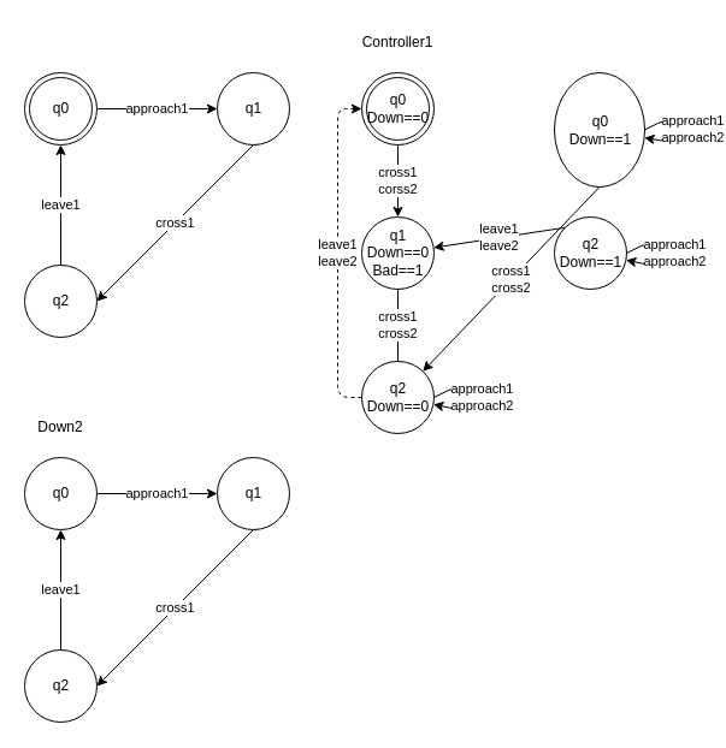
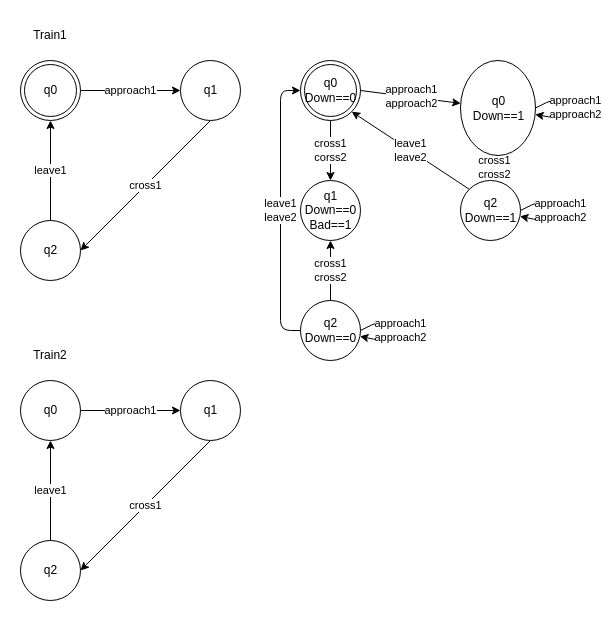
  <mxCell id="0" />
  <mxCell id="1" parent="0" />
  <mxCell id="2" value="approach1" style="edgeStyle=none;html=1;exitX=1;exitY=0.5;exitDx=0;exitDy=0;entryX=0;entryY=0.5;entryDx=0;entryDy=0;" parent="1" source="29" target="4" edge="1"><mxGeometry relative="1" as="geometry" /></mxCell>
  <mxCell id="3" value="cross1" style="edgeStyle=none;html=1;exitX=0.5;exitY=1;exitDx=0;exitDy=0;entryX=1;entryY=0.5;entryDx=0;entryDy=0;" parent="1" source="4" target="6" edge="1"><mxGeometry relative="1" as="geometry" /></mxCell>
  <mxCell id="4" value="q1" style="shape=ellipse;html=1;dashed=0;whitespace=wrap;aspect=fixed;perimeter=ellipsePerimeter;" parent="1" vertex="1"><mxGeometry x="180" y="60" width="60" height="60" as="geometry" /></mxCell>
  <mxCell id="5" value="leave1" style="edgeStyle=none;html=1;exitX=0.5;exitY=0;exitDx=0;exitDy=0;entryX=0.5;entryY=1;entryDx=0;entryDy=0;" parent="1" source="6" target="29" edge="1"><mxGeometry relative="1" as="geometry" /></mxCell>
  <mxCell id="6" value="q2" style="shape=ellipse;html=1;dashed=0;whitespace=wrap;aspect=fixed;perimeter=ellipsePerimeter;" parent="1" vertex="1"><mxGeometry x="20" y="220" width="60" height="60" as="geometry" /></mxCell>
- <mxCell id="8" value="Controller1" style="text;html=1;strokeColor=none;fillColor=none;align=center;verticalAlign=middle;whiteSpace=wrap;rounded=0;" parent="1" vertex="1"><mxGeometry x="300" y="20" width="60" height="30" as="geometry" /></mxCell>
+ <mxCell id="7" value="Train1" style="text;html=1;strokeColor=none;fillColor=none;align=center;verticalAlign=middle;whiteSpace=wrap;rounded=0;" parent="1" vertex="1"><mxGeometry x="20" y="20" width="60" height="30" as="geometry" /></mxCell>
+ <mxCell id="9" value="approach1&lt;br&gt;approach2" style="edgeStyle=none;html=1;exitX=1;exitY=0.5;exitDx=0;exitDy=0;" parent="1" source="30" target="12" edge="1"><mxGeometry relative="1" as="geometry" /></mxCell>
  <mxCell id="10" value="cross1&lt;br&gt;corss2" style="edgeStyle=none;html=1;exitX=0.5;exitY=1;exitDx=0;exitDy=0;entryX=0.5;entryY=0;entryDx=0;entryDy=0;" parent="1" source="30" target="15" edge="1"><mxGeometry relative="1" as="geometry" /></mxCell>
- <mxCell id="11" value="cross1&lt;br&gt;cross2" style="edgeStyle=none;html=1;exitX=0.5;exitY=1;exitDx=0;exitDy=0;" parent="1" source="12" target="19" edge="1"><mxGeometry relative="1" as="geometry" /></mxCell>
+ <mxCell id="11" value="cross1&lt;br&gt;cross2" style="edgeStyle=none;html=1;exitX=0.5;exitY=1;exitDx=0;exitDy=0;entryX=0.5;entryY=0;entryDx=0;entryDy=0;" parent="1" source="12" target="14" edge="1"><mxGeometry relative="1" as="geometry" /></mxCell>
  <mxCell id="12" value="q0&lt;br&gt;Down==1" style="shape=ellipse;html=1;dashed=0;whitespace=wrap;aspect=fixed;perimeter=ellipsePerimeter;" parent="1" vertex="1"><mxGeometry x="460" y="60" width="75" height="95" as="geometry" /></mxCell>
- <mxCell id="13" value="leave1&lt;br&gt;leave2" style="edgeStyle=none;html=1;exitX=0;exitY=0;exitDx=0;exitDy=0;" parent="1" source="14" target="15" edge="1"><mxGeometry relative="1" as="geometry" /></mxCell>
+ <mxCell id="13" value="leave1&lt;br&gt;leave2" style="edgeStyle=none;html=1;exitX=0;exitY=0;exitDx=0;exitDy=0;entryX=1;entryY=1;entryDx=0;entryDy=0;" parent="1" source="14" target="30" edge="1"><mxGeometry relative="1" as="geometry" /></mxCell>
  <mxCell id="14" value="q2&lt;br&gt;Down==1" style="shape=ellipse;html=1;dashed=0;whitespace=wrap;aspect=fixed;perimeter=ellipsePerimeter;" parent="1" vertex="1"><mxGeometry x="460" y="180" width="60" height="60" as="geometry" /></mxCell>
  <mxCell id="15" value="q1&lt;br&gt;Down==0&lt;br&gt;Bad==1" style="shape=ellipse;html=1;dashed=0;whitespace=wrap;aspect=fixed;perimeter=ellipsePerimeter;" parent="1" vertex="1"><mxGeometry x="300" y="180" width="60" height="60" as="geometry" /></mxCell>
  <mxCell id="16" value="approach1&lt;br&gt;approach2" style="edgeStyle=none;html=1;exitX=1;exitY=0.5;exitDx=0;exitDy=0;" parent="1" source="14" target="14" edge="1"><mxGeometry x="0.022" y="20" relative="1" as="geometry"><mxPoint as="offset" /></mxGeometry></mxCell>
- <mxCell id="17" value="cross1&lt;br&gt;cross2" style="edgeStyle=none;html=1;exitX=0;exitY=0.5;exitDx=0;exitDy=0;entryX=0.5;entryY=1;entryDx=0;entryDy=0;endArrow=none;" parent="1" source="19" target="15" edge="1"><mxGeometry relative="1" as="geometry" /></mxCell>
- <mxCell id="18" value="leave1&lt;br&gt;leave2" style="edgeStyle=elbowEdgeStyle;html=1;exitX=0.5;exitY=1;exitDx=0;exitDy=0;entryX=0;entryY=0.5;entryDx=0;entryDy=0;dashed=1;" parent="1" source="19" target="30" edge="1"><mxGeometry relative="1" as="geometry"><Array as="points"><mxPoint x="280" y="210" /></Array></mxGeometry></mxCell>
+ <mxCell id="17" value="cross1&lt;br&gt;cross2" style="edgeStyle=none;html=1;exitX=0;exitY=0.5;exitDx=0;exitDy=0;entryX=0.5;entryY=1;entryDx=0;entryDy=0;" parent="1" source="19" target="15" edge="1"><mxGeometry relative="1" as="geometry" /></mxCell>
+ <mxCell id="18" value="leave1&lt;br&gt;leave2" style="edgeStyle=elbowEdgeStyle;html=1;exitX=0.5;exitY=1;exitDx=0;exitDy=0;entryX=0;entryY=0.5;entryDx=0;entryDy=0;" parent="1" source="19" target="30" edge="1"><mxGeometry relative="1" as="geometry"><Array as="points"><mxPoint x="280" y="210" /></Array></mxGeometry></mxCell>
  <mxCell id="19" value="q2&lt;br&gt;Down==0" style="shape=ellipse;html=1;dashed=0;whitespace=wrap;aspect=fixed;perimeter=ellipsePerimeter;direction=south;" parent="1" vertex="1"><mxGeometry x="300" y="300" width="60" height="60" as="geometry" /></mxCell>
  <mxCell id="20" value="approach1&lt;br&gt;approach2" style="edgeStyle=none;html=1;exitX=0.5;exitY=0;exitDx=0;exitDy=0;" parent="1" source="19" target="19" edge="1"><mxGeometry x="0.022" y="20" relative="1" as="geometry"><mxPoint x="420" y="290" as="sourcePoint" /><mxPoint x="470" y="320" as="targetPoint" /><mxPoint as="offset" /></mxGeometry></mxCell>
  <mxCell id="21" value="approach1" style="edgeStyle=none;html=1;exitX=1;exitY=0.5;exitDx=0;exitDy=0;entryX=0;entryY=0.5;entryDx=0;entryDy=0;" parent="1" source="22" target="24" edge="1"><mxGeometry relative="1" as="geometry" /></mxCell>
  <mxCell id="22" value="q0" style="shape=ellipse;html=1;dashed=0;whitespace=wrap;aspect=fixed;perimeter=ellipsePerimeter;" parent="1" vertex="1"><mxGeometry x="20" y="380" width="60" height="60" as="geometry" /></mxCell>
  <mxCell id="23" value="cross1" style="edgeStyle=none;html=1;exitX=0.5;exitY=1;exitDx=0;exitDy=0;entryX=1;entryY=0.5;entryDx=0;entryDy=0;" parent="1" source="24" target="26" edge="1"><mxGeometry relative="1" as="geometry" /></mxCell>
  <mxCell id="24" value="q1" style="shape=ellipse;html=1;dashed=0;whitespace=wrap;aspect=fixed;perimeter=ellipsePerimeter;" parent="1" vertex="1"><mxGeometry x="180" y="380" width="60" height="60" as="geometry" /></mxCell>
  <mxCell id="25" value="leave1" style="edgeStyle=none;html=1;exitX=0.5;exitY=0;exitDx=0;exitDy=0;entryX=0.5;entryY=1;entryDx=0;entryDy=0;" parent="1" source="26" target="22" edge="1"><mxGeometry relative="1" as="geometry" /></mxCell>
  <mxCell id="26" value="q2" style="shape=ellipse;html=1;dashed=0;whitespace=wrap;aspect=fixed;perimeter=ellipsePerimeter;" parent="1" vertex="1"><mxGeometry x="20" y="540" width="60" height="60" as="geometry" /></mxCell>
- <mxCell id="27" value="Down2" style="text;html=1;strokeColor=none;fillColor=none;align=center;verticalAlign=middle;whiteSpace=wrap;rounded=0;" parent="1" vertex="1"><mxGeometry x="20" y="340" width="60" height="30" as="geometry" /></mxCell>
+ <mxCell id="27" value="Train2" style="text;html=1;strokeColor=none;fillColor=none;align=center;verticalAlign=middle;whiteSpace=wrap;rounded=0;" parent="1" vertex="1"><mxGeometry x="20" y="340" width="60" height="30" as="geometry" /></mxCell>
  <mxCell id="28" value="approach1&lt;br&gt;approach2" style="edgeStyle=none;html=1;exitX=1;exitY=0.5;exitDx=0;exitDy=0;" parent="1" source="12" target="12" edge="1"><mxGeometry x="0.022" y="20" relative="1" as="geometry"><mxPoint as="offset" /><mxPoint x="530" y="220" as="sourcePoint" /><mxPoint x="529.417" y="225.883" as="targetPoint" /></mxGeometry></mxCell>
  <mxCell id="29" value="q0" style="ellipse;shape=doubleEllipse;html=1;dashed=0;whitespace=wrap;aspect=fixed;" vertex="1" parent="1"><mxGeometry x="20" y="60" width="60" height="60" as="geometry" /></mxCell>
  <mxCell id="30" value="q0&lt;br&gt;Down==0" style="ellipse;shape=doubleEllipse;html=1;dashed=0;whitespace=wrap;aspect=fixed;" vertex="1" parent="1"><mxGeometry x="300" y="60" width="60" height="60" as="geometry" /></mxCell>
